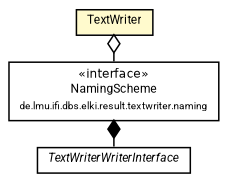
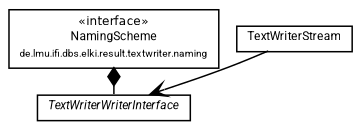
  digraph {
    fontname="DejaVu Sans"
    nodesep=0.15
    rankdir=TB
    ranksep=0.25
    node [fontcolor=black fontname="DejaVu Sans" fontsize=8 margin=0 shape=plaintext]
    edge [arrowhead=none color=black dir=back fontname="DejaVu Sans" fontsize=7 labelfontname=Roboto labelfontsize=7]
-   n1 [height=0 label=<<table title="de.lmu.ifi.dbs.elki.result.textwriter.TextWriter" border="0" cellborder="1" cellspacing="0" cellpadding="2" bgcolor="lemonChiffon" href="TextWriter.html" target="_parent"> 		<tr><td><table border="0" cellspacing="0" cellpadding="1"> 		<tr><td align="center" balign="center"> <font face="Roboto">TextWriter</font> </td></tr> 		</table></td></tr> 		</table>> width=0]
    n2 [height=0 label=<<table title="de.lmu.ifi.dbs.elki.result.textwriter.naming.NamingScheme" border="0" cellborder="1" cellspacing="0" cellpadding="2" href="naming/NamingScheme.html" target="_parent"> 		<tr><td><table border="0" cellspacing="0" cellpadding="1"> 		<tr><td align="center" balign="center"> &#171;interface&#187; </td></tr> 		<tr><td align="center" balign="center"> <font face="Roboto">NamingScheme</font> </td></tr> 		<tr><td align="center" balign="center"> <font face="Roboto" point-size="7.0">de.lmu.ifi.dbs.elki.result.textwriter.naming</font> </td></tr> 		</table></td></tr> 		</table>> width=0]
    n3 [height=0 label=<<table title="de.lmu.ifi.dbs.elki.result.textwriter.TextWriterWriterInterface" border="0" cellborder="1" cellspacing="0" cellpadding="2" href="TextWriterWriterInterface.html" target="_parent"> 		<tr><td><table border="0" cellspacing="0" cellpadding="1"> 		<tr><td align="center" balign="center"> <font face="Roboto"><i>TextWriterWriterInterface</i></font> </td></tr> 		</table></td></tr> 		</table>> width=0]
-   n1 -> n2 [arrowtail=ediamond weight=4]
+   n4 [height=0 label=<<table title="de.lmu.ifi.dbs.elki.result.textwriter.TextWriterStream" border="0" cellborder="1" cellspacing="0" cellpadding="2" href="TextWriterStream.html" target="_parent"> 		<tr><td><table border="0" cellspacing="0" cellpadding="1"> 		<tr><td align="center" balign="center"> <font face="Roboto">TextWriterStream</font> </td></tr> 		</table></td></tr> 		</table>> width=0]
    n2 -> n3 [arrowtail=diamond weight=6]
+   n4 -> n3 [arrowhead=open weight=1 dir=""]
  }
